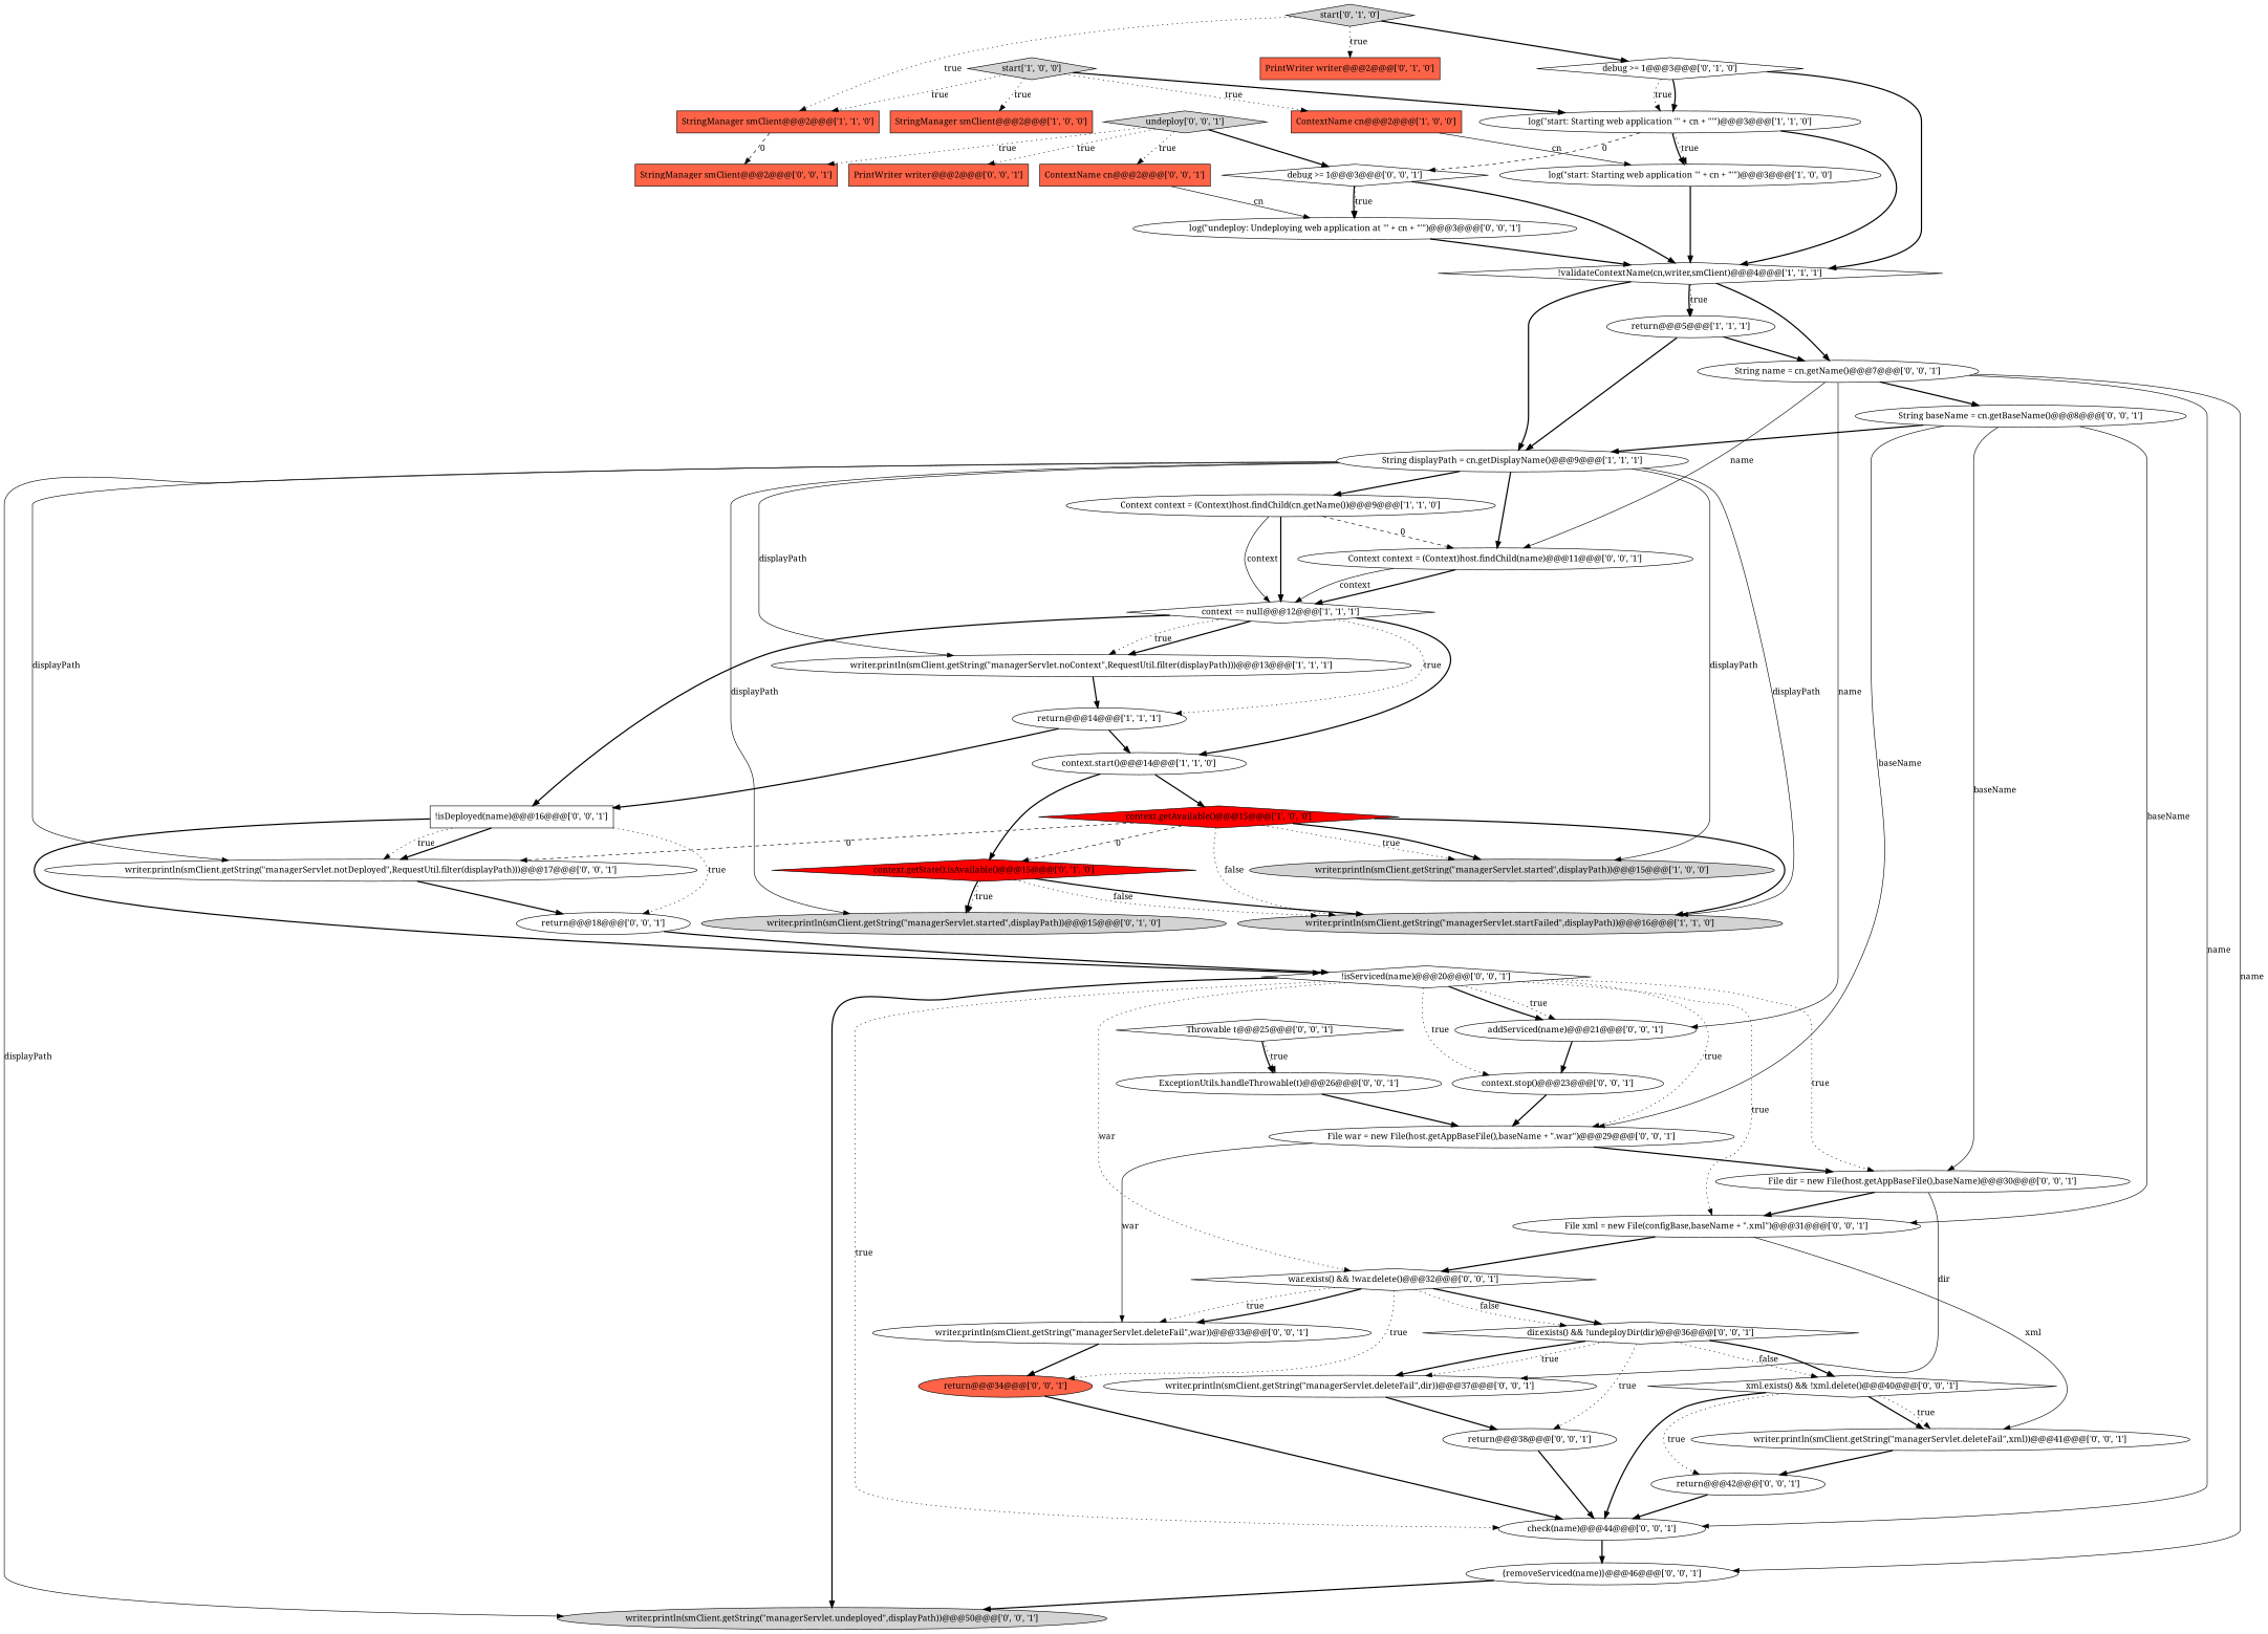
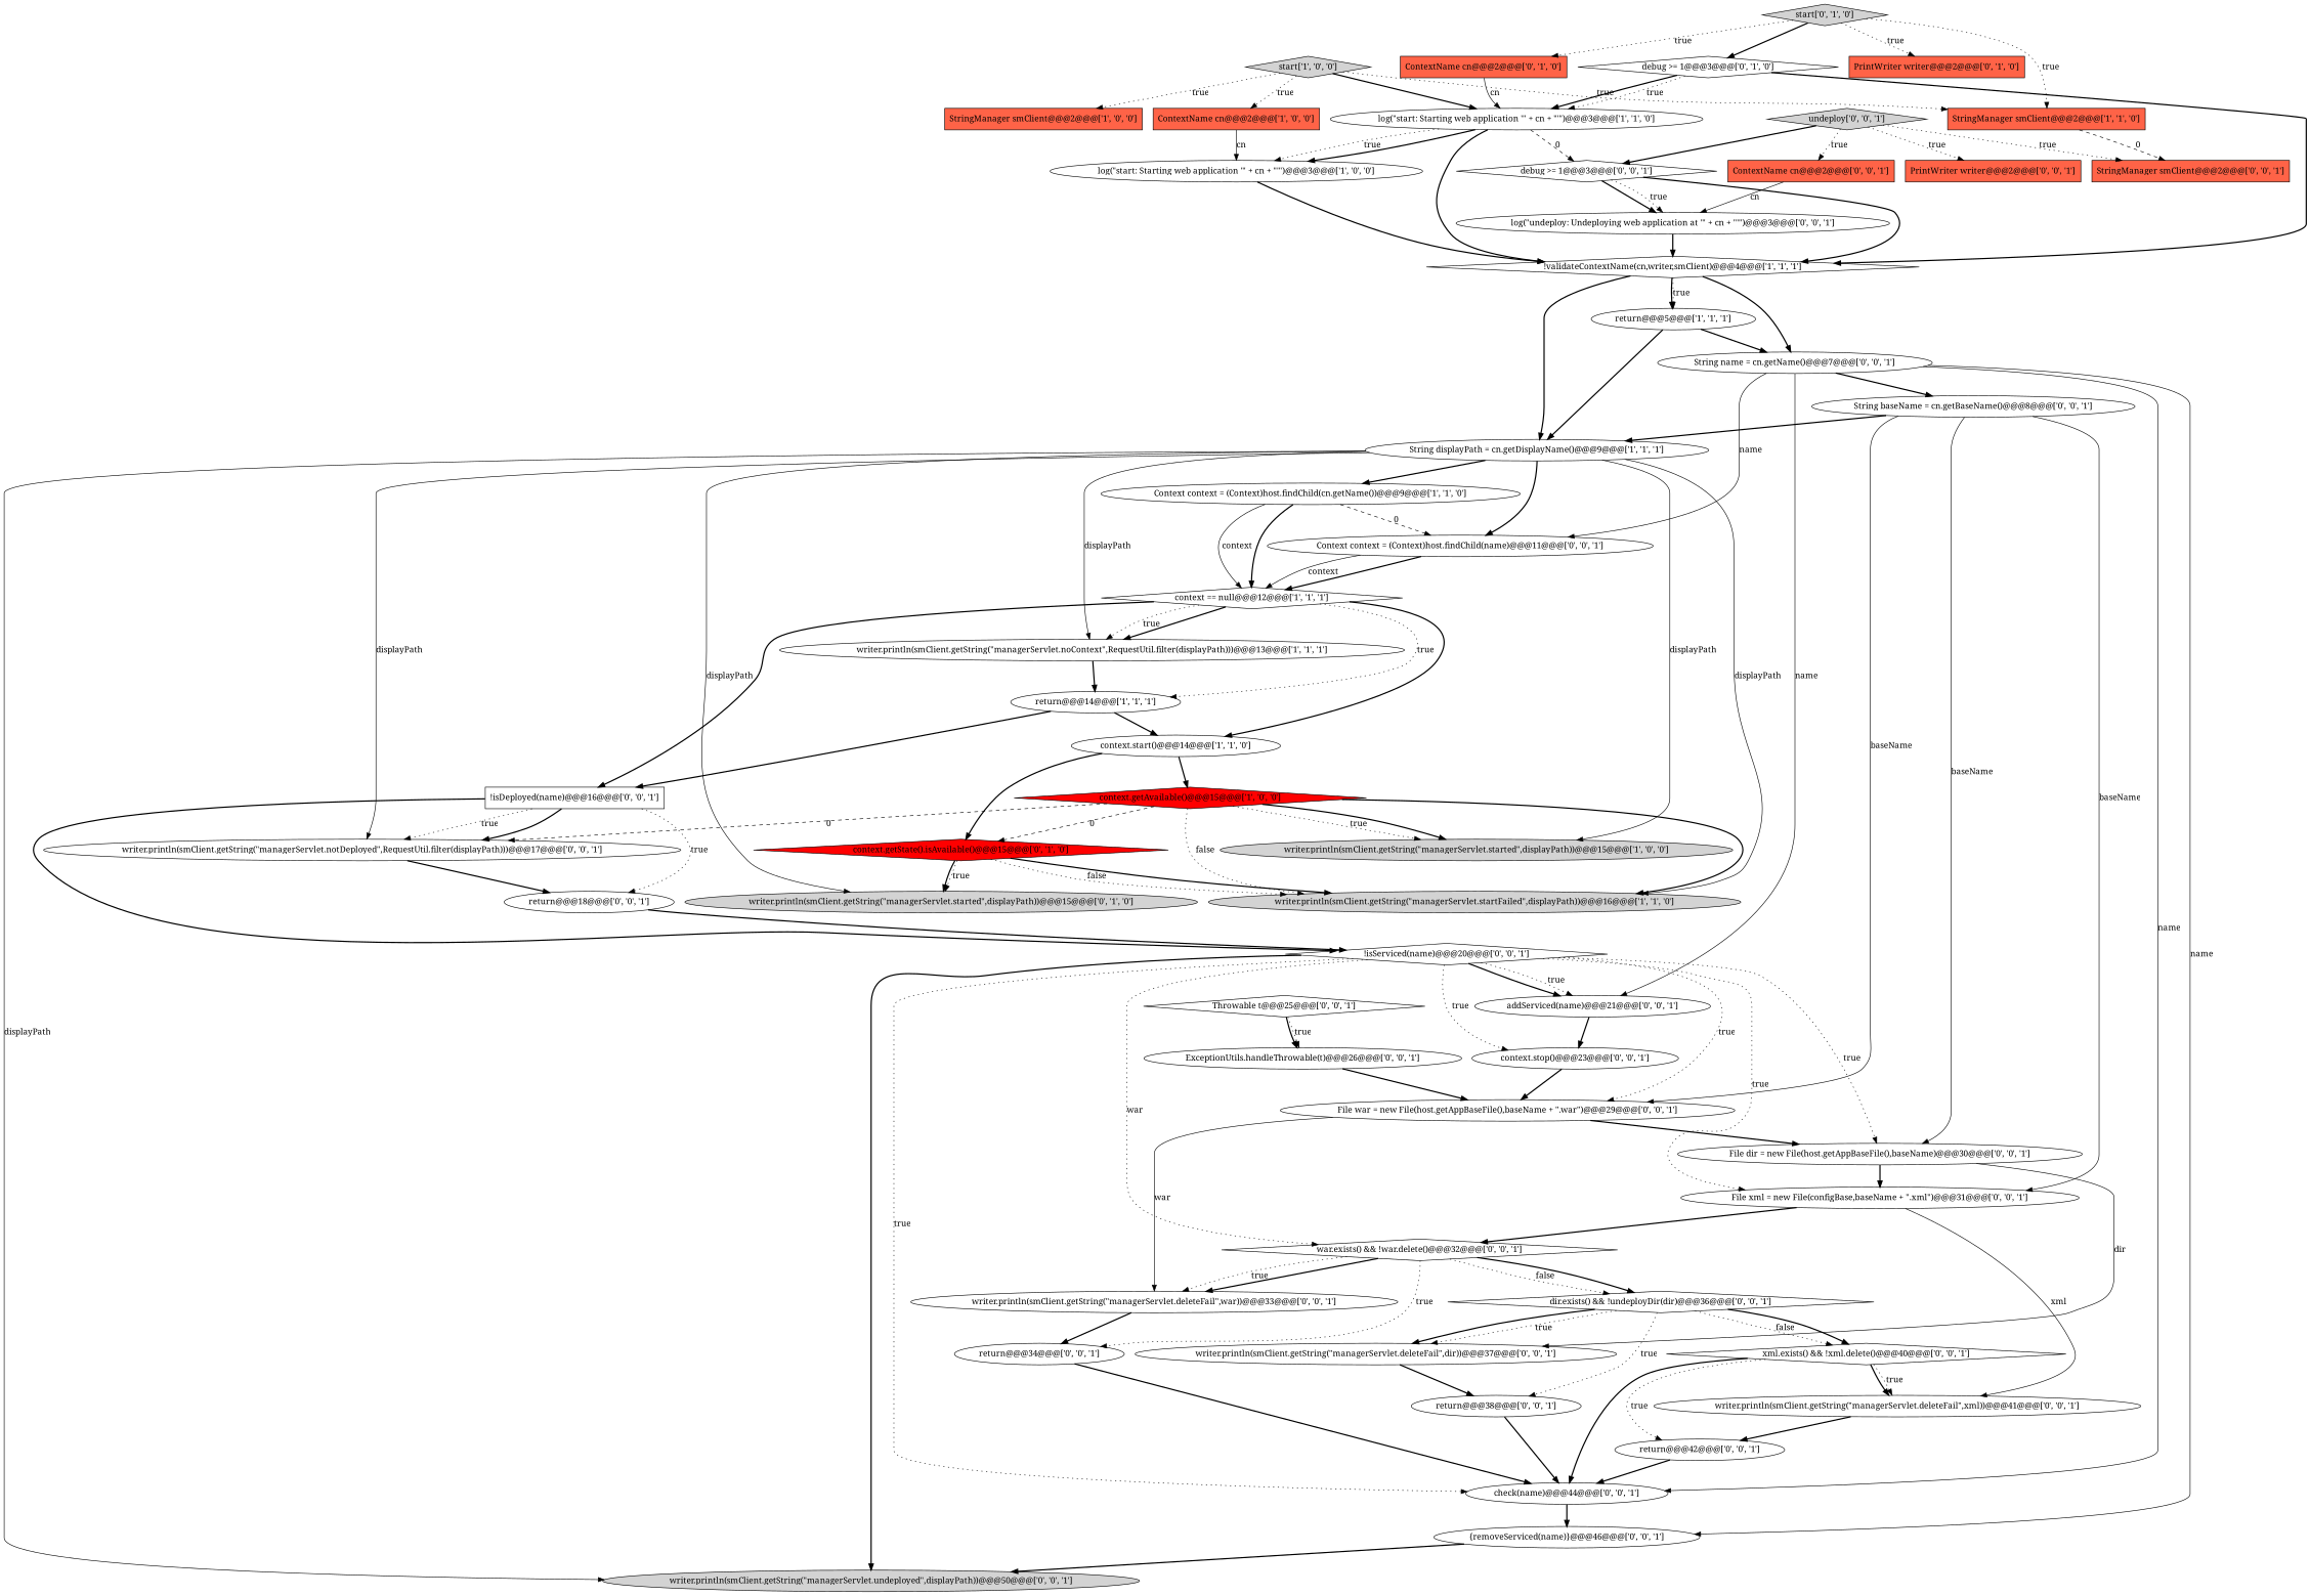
  digraph {
    fontname="Noto Serif"
    node [fillcolor=white fontname="Noto Serif" shape=ellipse style=filled]
    edge [fontname="Noto Serif" style=bold]
    n1 [label="return@@@42@@@['0', '0', '1']"]
    n2 [label="check(name)@@@44@@@['0', '0', '1']"]
    n3 [label="{removeServiced(name)}@@@46@@@['0', '0', '1']"]
    n4 [label="writer.println(smClient.getString(\"managerServlet.notDeployed\",RequestUtil.filter(displayPath)))@@@17@@@['0', '0', '1']"]
    n5 [label="return@@@18@@@['0', '0', '1']"]
    n6 [label="!isServiced(name)@@@20@@@['0', '0', '1']" shape=diamond]
    n7 [label="!isDeployed(name)@@@16@@@['0', '0', '1']" shape=box]
    n8 [label="File war = new File(host.getAppBaseFile(),baseName + \".war\")@@@29@@@['0', '0', '1']"]
    n9 [label="File dir = new File(host.getAppBaseFile(),baseName)@@@30@@@['0', '0', '1']"]
    n10 [label="File xml = new File(configBase,baseName + \".xml\")@@@31@@@['0', '0', '1']"]
    n11 [label="war.exists() && !war.delete()@@@32@@@['0', '0', '1']" shape=diamond]
    n12 [label="addServiced(name)@@@21@@@['0', '0', '1']"]
    n13 [label="context.stop()@@@23@@@['0', '0', '1']"]
    n14 [fillcolor=lightgray label="writer.println(smClient.getString(\"managerServlet.undeployed\",displayPath))@@@50@@@['0', '0', '1']"]
    n15 [label="writer.println(smClient.getString(\"managerServlet.deleteFail\",war))@@@33@@@['0', '0', '1']"]
    n16 [label="writer.println(smClient.getString(\"managerServlet.deleteFail\",dir))@@@37@@@['0', '0', '1']"]
-   n17 [fillcolor=tomato label="return@@@34@@@['0', '0', '1']"]
+   n17 [label="return@@@34@@@['0', '0', '1']"]
    n18 [fillcolor=tomato label="StringManager smClient@@@2@@@['0', '0', '1']" shape=box]
    n19 [label="log(\"start: Starting web application '\" + cn + \"'\")@@@3@@@['1', '1', '0']"]
    n20 [label="log(\"start: Starting web application '\" + cn + \"'\")@@@3@@@['1', '0', '0']"]
    n21 [label="!validateContextName(cn,writer,smClient)@@@4@@@['1', '1', '1']" shape=diamond]
    n22 [label="debug >= 1@@@3@@@['0', '0', '1']" shape=diamond]
    n23 [label="String displayPath = cn.getDisplayName()@@@9@@@['1', '1', '1']"]
    n24 [label="return@@@5@@@['1', '1', '1']"]
    n25 [label="String name = cn.getName()@@@7@@@['0', '0', '1']"]
    n26 [label="log(\"undeploy: Undeploying web application at '\" + cn + \"'\")@@@3@@@['0', '0', '1']"]
    n27 [label="String baseName = cn.getBaseName()@@@8@@@['0', '0', '1']"]
    n28 [label="writer.println(smClient.getString(\"managerServlet.deleteFail\",xml))@@@41@@@['0', '0', '1']"]
    n29 [label="Context context = (Context)host.findChild(cn.getName())@@@9@@@['1', '1', '0']"]
    n30 [label="Context context = (Context)host.findChild(name)@@@11@@@['0', '0', '1']"]
    n31 [fillcolor=lightgray label="writer.println(smClient.getString(\"managerServlet.started\",displayPath))@@@15@@@['1', '0', '0']"]
    n32 [label="writer.println(smClient.getString(\"managerServlet.noContext\",RequestUtil.filter(displayPath)))@@@13@@@['1', '1', '1']"]
    n33 [fillcolor=lightgray label="writer.println(smClient.getString(\"managerServlet.started\",displayPath))@@@15@@@['0', '1', '0']"]
    n34 [fillcolor=lightgray label="writer.println(smClient.getString(\"managerServlet.startFailed\",displayPath))@@@16@@@['1', '1', '0']"]
    n35 [fillcolor=tomato label="ContextName cn@@@2@@@['0', '0', '1']" shape=box]
+   n36 [fillcolor=tomato label="ContextName cn@@@2@@@['0', '1', '0']" shape=box]
    n37 [fillcolor=lightgray label="undeploy['0', '0', '1']" shape=diamond]
    n38 [fillcolor=tomato label="PrintWriter writer@@@2@@@['0', '0', '1']" shape=box]
    n39 [label="return@@@14@@@['1', '1', '1']"]
    n40 [label="context.start()@@@14@@@['1', '1', '0']"]
    n41 [fillcolor=red label="context.getAvailable()@@@15@@@['1', '0', '0']" shape=diamond]
    n42 [fillcolor=red label="context.getState().isAvailable()@@@15@@@['0', '1', '0']" shape=diamond]
    n43 [label="ExceptionUtils.handleThrowable(t)@@@26@@@['0', '0', '1']"]
    n44 [label="debug >= 1@@@3@@@['0', '1', '0']" shape=diamond]
    n45 [fillcolor=tomato label="PrintWriter writer@@@2@@@['0', '1', '0']" shape=box]
    n46 [label="context == null@@@12@@@['1', '1', '1']" shape=diamond]
    n47 [label="dir.exists() && !undeployDir(dir)@@@36@@@['0', '0', '1']" shape=diamond]
    n48 [label="return@@@38@@@['0', '0', '1']"]
    n49 [label="xml.exists() && !xml.delete()@@@40@@@['0', '0', '1']" shape=diamond]
    n50 [fillcolor=tomato label="ContextName cn@@@2@@@['1', '0', '0']" shape=box]
    n51 [fillcolor=tomato label="StringManager smClient@@@2@@@['1', '1', '0']" shape=box]
    n52 [label="Throwable t@@@25@@@['0', '0', '1']" shape=diamond]
    n53 [fillcolor=tomato label="StringManager smClient@@@2@@@['1', '0', '0']" shape=box]
    n54 [fillcolor=lightgray label="start['0', '1', '0']" shape=diamond]
    n55 [fillcolor=lightgray label="start['1', '0', '0']" shape=diamond]
    n1 -> n2
    n2 -> n3
    n3 -> n14
    n4 -> n5
    n5 -> n6
    n6 -> n2 [label=true style=dotted]
    n6 -> n8 [label=true style=dotted]
    n6 -> n9 [label=true style=dotted]
    n6 -> n10 [label=true style=dotted]
    n6 -> n11 [label=war style=dotted]
    n6 -> n12 [label=true style=dotted]
    n6 -> n12
    n6 -> n13 [label=true style=dotted]
    n6 -> n14
    n7 -> n4
    n7 -> n4 [label=true style=dotted]
    n7 -> n5 [label=true style=dotted]
    n7 -> n6
    n8 -> n9
    n8 -> n15 [label=war style=solid]
    n9 -> n10
    n9 -> n16 [label=dir style=solid]
    n10 -> n11
    n10 -> n28 [label=xml style=solid]
    n11 -> n15
    n11 -> n15 [label=true style=dotted]
    n11 -> n17 [label=true style=dotted]
    n11 -> n47
    n11 -> n47 [label=false style=dotted]
    n12 -> n13
    n13 -> n8
    n15 -> n17
    n16 -> n48
    n17 -> n2
    n19 -> n20 [label=true style=dotted]
    n19 -> n20
    n19 -> n21
    n19 -> n22 [label=0 style=dashed]
    n20 -> n21
    n21 -> n23
    n21 -> n24 [label=true style=dotted]
    n21 -> n24
    n21 -> n25
    n22 -> n21
    n22 -> n26
    n22 -> n26 [label=true style=dotted]
    n23 -> n4 [label=displayPath style=solid]
    n23 -> n14 [label=displayPath style=solid]
    n23 -> n29
    n23 -> n30
    n23 -> n31 [label=displayPath style=solid]
    n23 -> n32 [label=displayPath style=solid]
    n23 -> n33 [label=displayPath style=solid]
    n23 -> n34 [label=displayPath style=solid]
    n24 -> n23
    n24 -> n25
    n25 -> n2 [label=name style=solid]
    n25 -> n3 [label=name style=solid]
    n25 -> n12 [label=name style=solid]
    n25 -> n27
    n25 -> n30 [label=name style=solid]
    n26 -> n21
    n27 -> n8 [label=baseName style=solid]
    n27 -> n9 [label=baseName style=solid]
    n27 -> n10 [label=baseName style=solid]
    n27 -> n23
    n28 -> n1
    n29 -> n30 [label=0 style=dashed]
    n29 -> n46
    n29 -> n46 [label=context style=solid]
    n30 -> n46
    n30 -> n46 [label=context style=solid]
    n32 -> n39
    n35 -> n26 [label=cn style=solid]
+   n36 -> n19 [label=cn style=solid]
    n37 -> n18 [label=true style=dotted]
    n37 -> n22
    n37 -> n35 [label=true style=dotted]
    n37 -> n38 [label=true style=dotted]
    n39 -> n7
    n39 -> n40
    n40 -> n41
    n40 -> n42
    n41 -> n4 [label=0 style=dashed]
    n41 -> n31 [label=true style=dotted]
    n41 -> n31
    n41 -> n34 [label=false style=dotted]
    n41 -> n34
    n41 -> n42 [label=0 style=dashed]
    n42 -> n33 [label=true style=dotted]
    n42 -> n33
    n42 -> n34
    n42 -> n34 [label=false style=dotted]
    n43 -> n8
    n44 -> n19
    n44 -> n19 [label=true style=dotted]
    n44 -> n21
    n46 -> n7
    n46 -> n32
    n46 -> n32 [label=true style=dotted]
    n46 -> n39 [label=true style=dotted]
    n46 -> n40
    n47 -> n16 [label=true style=dotted]
    n47 -> n16
    n47 -> n48 [label=true style=dotted]
    n47 -> n49 [label=false style=dotted]
    n47 -> n49
    n48 -> n2
    n49 -> n1 [label=true style=dotted]
    n49 -> n2
    n49 -> n28
    n49 -> n28 [label=true style=dotted]
    n50 -> n20 [label=cn style=solid]
    n51 -> n18 [label=0 style=dashed]
    n52 -> n43 [label=true style=dotted]
    n52 -> n43
+   n54 -> n36 [label=true style=dotted]
    n54 -> n44
    n54 -> n45 [label=true style=dotted]
    n54 -> n51 [label=true style=dotted]
    n55 -> n19
    n55 -> n50 [label=true style=dotted]
    n55 -> n51 [label=true style=dotted]
    n55 -> n53 [label=true style=dotted]
  }
